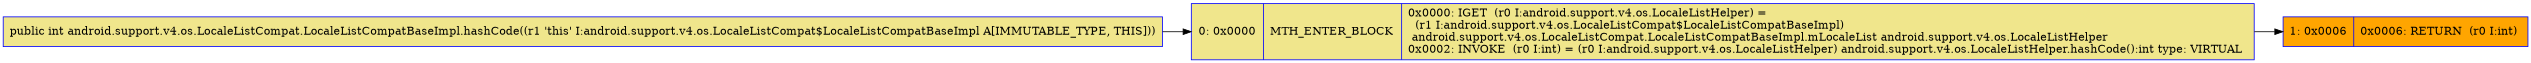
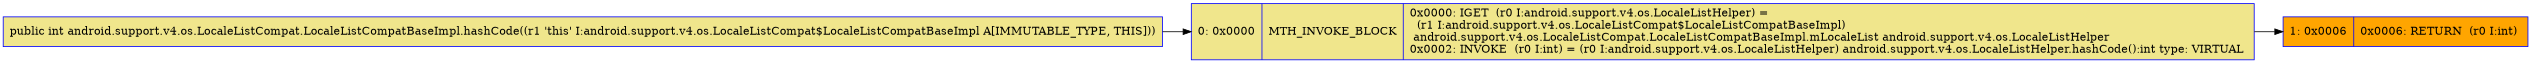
  digraph {
    rankdir=LR
    node [shape=record style=filled fillcolor=khaki color=blue]
-   n1 [label="{0\:\ 0x0000|MTH_ENTER_BLOCK\l|0x0000: IGET  (r0 I:android.support.v4.os.LocaleListHelper) = \l  (r1 I:android.support.v4.os.LocaleListCompat$LocaleListCompatBaseImpl)\l android.support.v4.os.LocaleListCompat.LocaleListCompatBaseImpl.mLocaleList android.support.v4.os.LocaleListHelper \l0x0002: INVOKE  (r0 I:int) = (r0 I:android.support.v4.os.LocaleListHelper) android.support.v4.os.LocaleListHelper.hashCode():int type: VIRTUAL \l}"]
+   n1 [label="{0\:\ 0x0000|MTH_INVOKE_BLOCK\l|0x0000: IGET  (r0 I:android.support.v4.os.LocaleListHelper) = \l  (r1 I:android.support.v4.os.LocaleListCompat$LocaleListCompatBaseImpl)\l android.support.v4.os.LocaleListCompat.LocaleListCompatBaseImpl.mLocaleList android.support.v4.os.LocaleListHelper \l0x0002: INVOKE  (r0 I:int) = (r0 I:android.support.v4.os.LocaleListHelper) android.support.v4.os.LocaleListHelper.hashCode():int type: VIRTUAL \l}"]
    n2 [label="{1\:\ 0x0006|0x0006: RETURN  (r0 I:int) \l}" fillcolor=orange]
    n3 [label="{public int android.support.v4.os.LocaleListCompat.LocaleListCompatBaseImpl.hashCode((r1 'this' I:android.support.v4.os.LocaleListCompat$LocaleListCompatBaseImpl A[IMMUTABLE_TYPE, THIS])) }"]
    n1 -> n2
    n3 -> n1
  }
